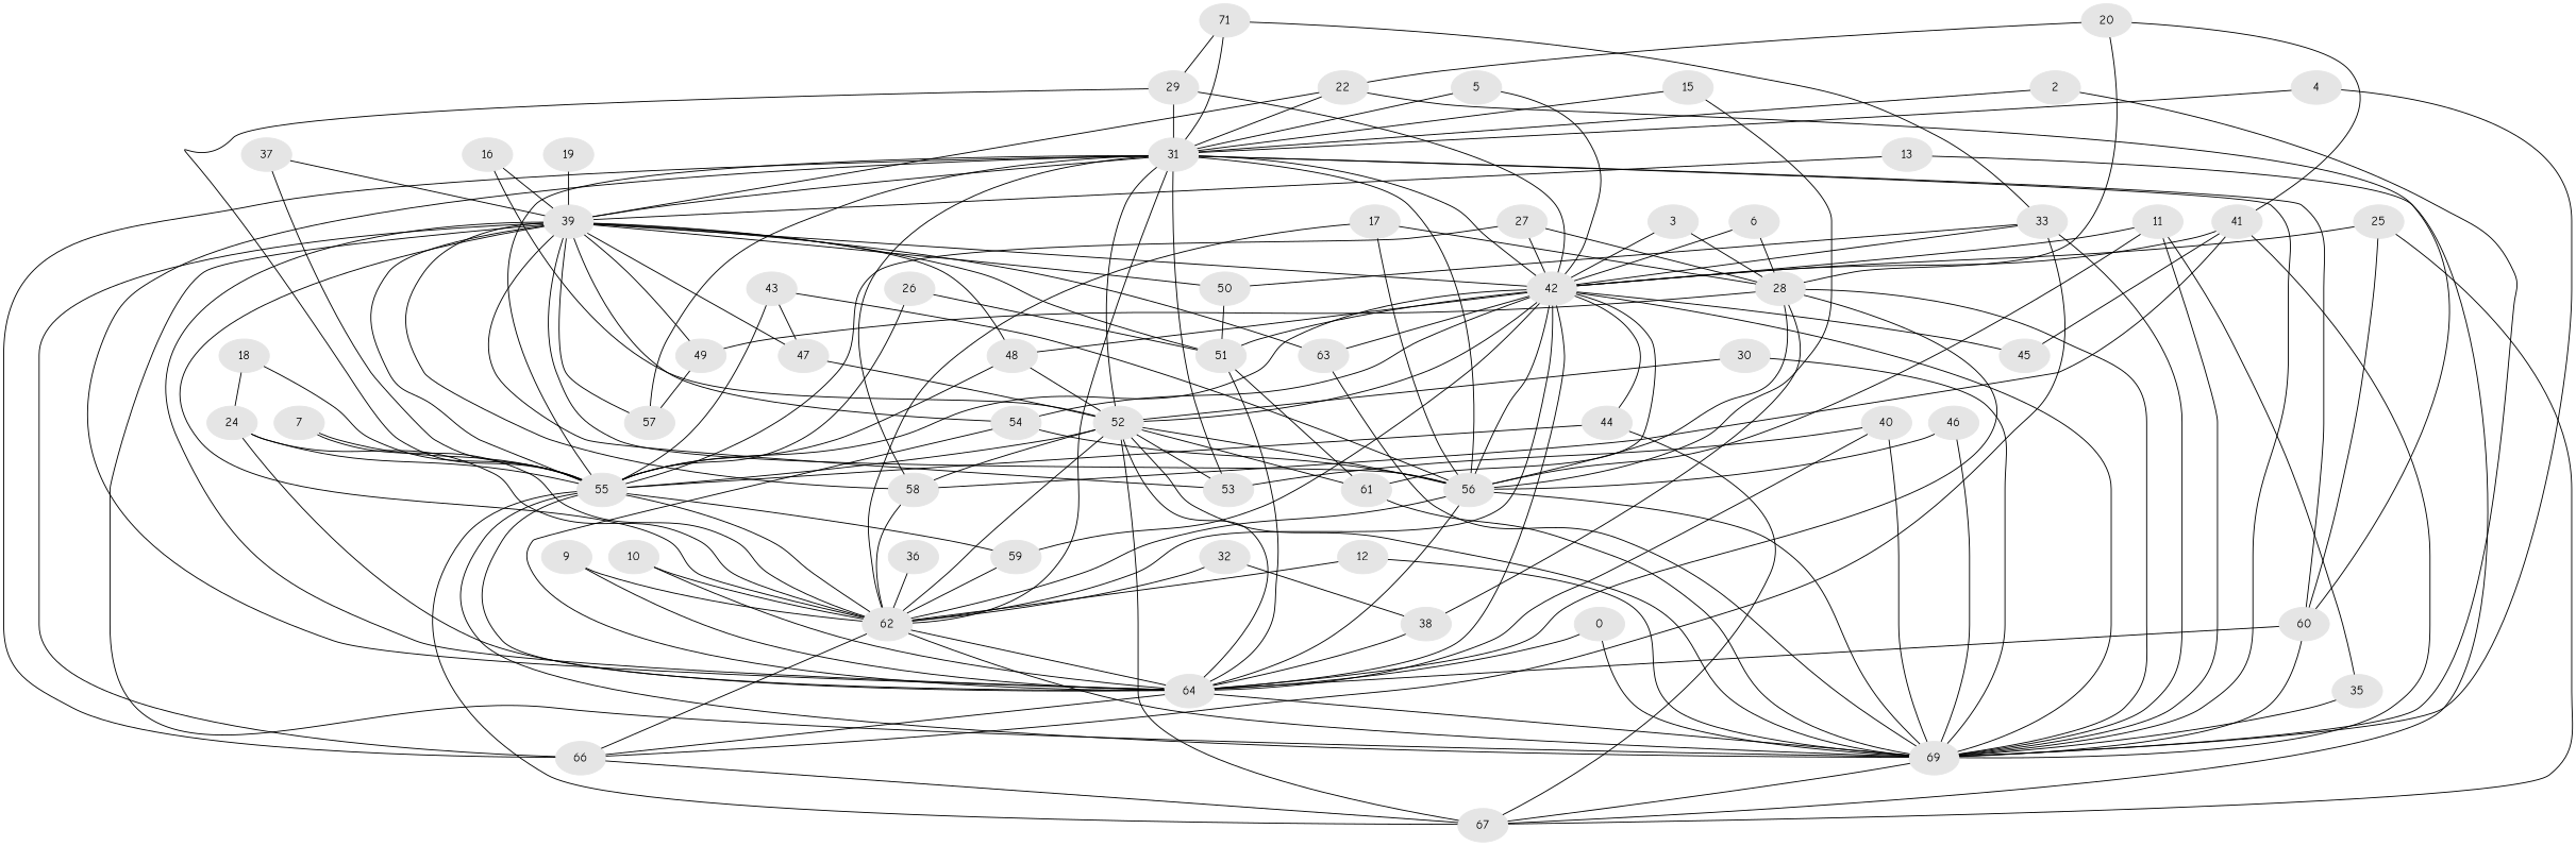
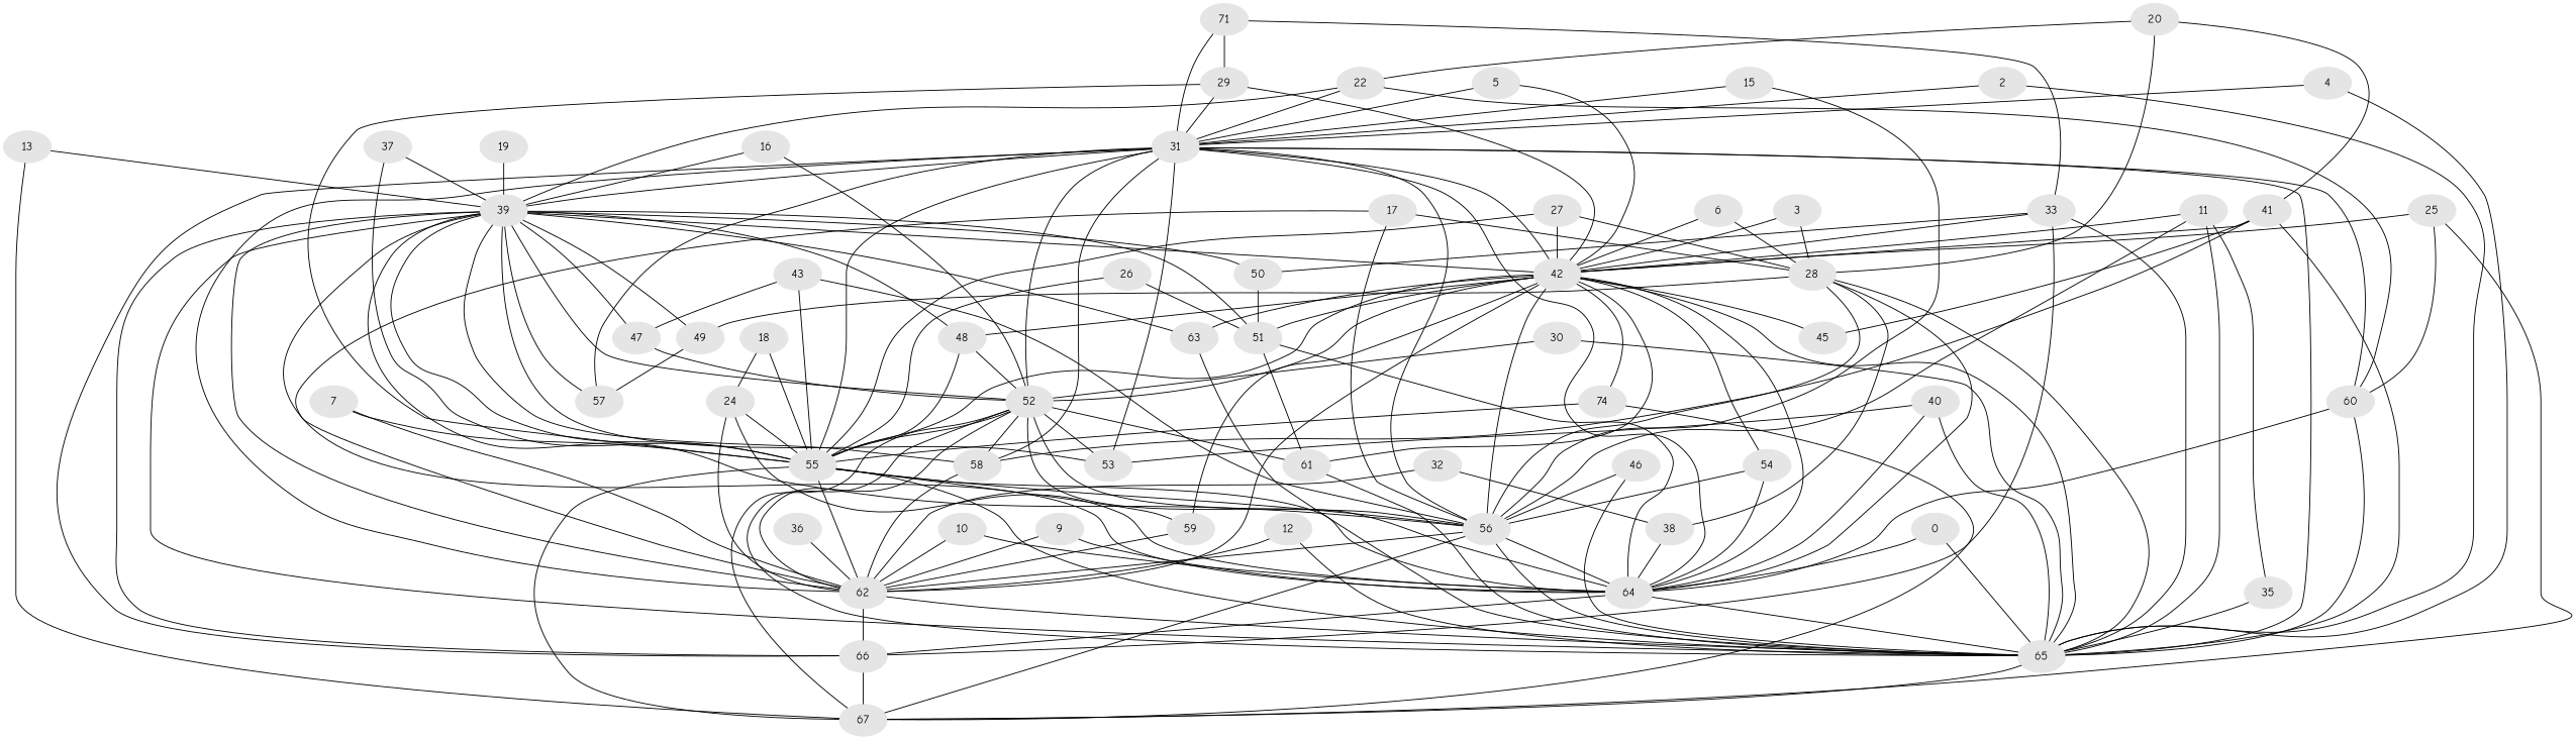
  graph {
    fontname="Comic Neue"
    node [color=gray90 fontname="Comic Neue" style=filled]
    edge [fontname="Comic Neue" weight=1.0]
    n1 [label=0]
    64
-   65 [label=69]
+   65
    66
    67
    2
    31
    42
    55
    62
    56
    39
    52
    60
    53
    57
    58
    3
    28
    38
    49
    51
-   44
+   44 [label=74]
    48
    63
    45
    54
    59
    61
    4
    5
    6
    7
    9
    10
    11
    35
    12
    13
    50
    47
    15
    16
    17
    18
    24
    19
    20
    22
    41
    n51 [label=71]
    29
    33
    25
    26
    27
    30
    32
    36
    37
    40
    43
    46
    n1 -- 64
    n1 -- 65
    64 -- 65
    64 -- 66
    65 -- 67
    66 -- 67
    2 -- 65
    2 -- 31
    31 -- 64
    31 -- 65
    31 -- 66
    31 -- 42
    31 -- 55 [weight=3.0]
    31 -- 62
    31 -- 56
    31 -- 39
    31 -- 52
    31 -- 60
    31 -- 53 [weight=2.0]
    31 -- 57 [weight=2.0]
    31 -- 58
    42 -- 64
    42 -- 65
    42 -- 55 [weight=2.0]
    42 -- 62
    42 -- 56 [weight=3.0]
    42 -- 52
    42 -- 51
    42 -- 44
    42 -- 48
    42 -- 63
    42 -- 45
    42 -- 54
    42 -- 59
    42 -- 61
    55 -- 64 [weight=3.0]
    55 -- 65 [weight=2.0]
    55 -- 67
    55 -- 62 [weight=2.0]
+   55 -- 56 [weight=2.0]
    55 -- 59
-   62 -- 64
    62 -- 65
    62 -- 66
    56 -- 64
    56 -- 65
+   56 -- 67
    56 -- 62
    39 -- 64
    39 -- 65 [weight=2.0]
    39 -- 66
    39 -- 42 [weight=2.0]
    39 -- 55 [weight=3.0]
    39 -- 62
    39 -- 56
-   39 -- 54
+   39 -- 52
    39 -- 53 [weight=2.0]
    39 -- 57
    39 -- 58
    39 -- 49
    39 -- 51 [weight=2.0]
    39 -- 48
    39 -- 63
    39 -- 50
    39 -- 47
    52 -- 64
    52 -- 65
    52 -- 67 [weight=2.0]
    52 -- 55 [weight=2.0]
    52 -- 62
    52 -- 56
    52 -- 53
    52 -- 58
    52 -- 61
    60 -- 64
    60 -- 65 [weight=2.0]
    58 -- 62
    3 -- 42
    3 -- 28
    28 -- 64
    28 -- 65
    28 -- 56
    28 -- 38
    28 -- 49
    38 -- 64
    49 -- 57
    51 -- 64
    51 -- 61
    44 -- 67
    44 -- 55
    48 -- 55
    48 -- 52
    63 -- 65
    54 -- 64
    54 -- 56
    59 -- 62
    61 -- 65
    4 -- 65
    4 -- 31
    5 -- 31
    5 -- 42
    6 -- 42
    6 -- 28
    7 -- 55
    7 -- 62
    9 -- 64
    9 -- 62
    10 -- 64
    10 -- 62
    11 -- 65
    11 -- 42
    11 -- 56
    11 -- 35
    35 -- 65
    12 -- 65
    12 -- 62
    13 -- 67
    13 -- 39
    50 -- 51 [weight=2.0]
    47 -- 52
    15 -- 31
    15 -- 56
    16 -- 39
    16 -- 52
    17 -- 62
    17 -- 56
    17 -- 28
    18 -- 55
    18 -- 24
    24 -- 64
    24 -- 55
    24 -- 62
    19 -- 39
    20 -- 28
    20 -- 22
    20 -- 41
    22 -- 31
    22 -- 39
    22 -- 60
    41 -- 65
    41 -- 42
    41 -- 58
    41 -- 45
    n51 -- 31
    n51 -- 29
    n51 -- 33
    29 -- 31
    29 -- 42
    29 -- 55
    33 -- 65 [weight=2.0]
    33 -- 66
    33 -- 42
    33 -- 50
    25 -- 67
    25 -- 42
    25 -- 60
    26 -- 55
    26 -- 51
    27 -- 42
    27 -- 55
    27 -- 28
    30 -- 65
    30 -- 52
    32 -- 62
    32 -- 38
    36 -- 62
    37 -- 55
    37 -- 39
    40 -- 64
    40 -- 65
    40 -- 53
    43 -- 55 [weight=2.0]
    43 -- 56
    43 -- 47
    46 -- 65
    46 -- 56
  }
